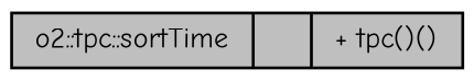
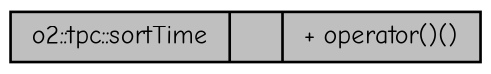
  digraph {
    rankdir=LR
    fontname="Comic Neue"
-   n1 [color=black fillcolor=grey75 fontcolor=black fontname="Comic Neue" fontsize=10 height=0.2 label="{o2::tpc::sortTime\n||+ tpc()()\l}" shape=record style=filled width=0.4]
+   n1 [color=black fillcolor=grey75 fontcolor=black fontname="Comic Neue" fontsize=10 height=0.2 label="{o2::tpc::sortTime\n||+ operator()()\l}" shape=record style=filled width=0.4]
  }
